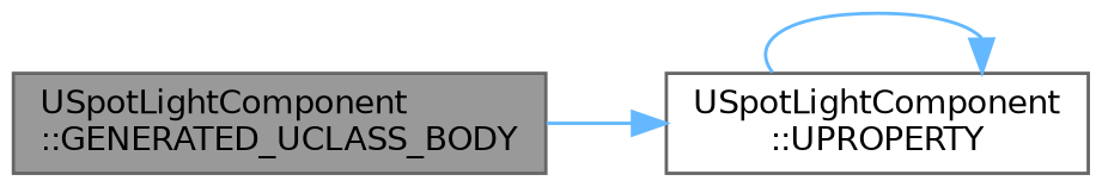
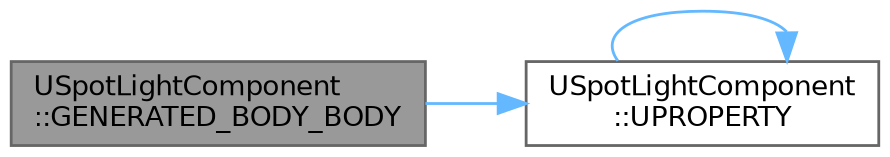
  digraph {
    rankdir=LR
    node [fontname=Helvetica fontsize=10 shape=box style=filled]
    edge [color=steelblue1 fontname=Helvetica fontsize=10 labelfontname=Helvetica labelfontsize=10 style=solid]
-   n1 [color=gray40 fillcolor=grey60 fontcolor=black height=0.2 label="USpotLightComponent\l::GENERATED_UCLASS_BODY" width=0.4]
+   n1 [color=gray40 fillcolor=grey60 fontcolor=black height=0.2 label="USpotLightComponent\l::GENERATED_BODY_BODY" width=0.4]
    n2 [color=grey40 fillcolor=white height=0.2 label="USpotLightComponent\l::UPROPERTY" width=0.4]
    n1 -> n2
    n2 -> n2
  }
